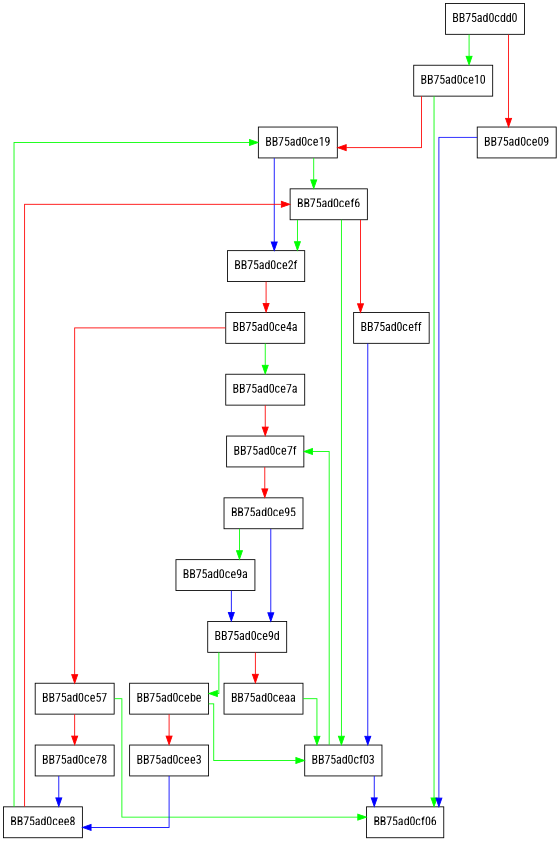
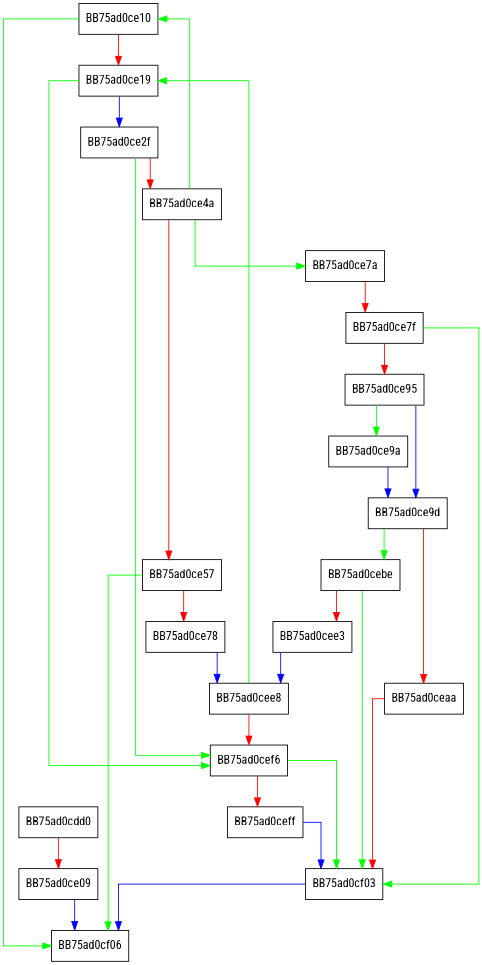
  digraph {
    fontname="Roboto Condensed"
    splines=ortho
    node [fontname="Roboto Condensed" shape=box]
    edge [color=green fontname="Roboto Condensed"]
    BB75ad0cdd0
    BB75ad0ce10
    BB75ad0ce09
    BB75ad0cf06
    BB75ad0ce19
    BB75ad0cef6
    BB75ad0ce2f
    BB75ad0cf03
    BB75ad0ceff
    BB75ad0ce4a
    BB75ad0ce7a
    BB75ad0ce57
    BB75ad0ce7f
    BB75ad0ce78
    BB75ad0ce9a
    BB75ad0ce9d
    BB75ad0ce95
    BB75ad0cee8
    BB75ad0cebe
    BB75ad0ceaa
    BB75ad0cee3
-   BB75ad0cdd0 -> BB75ad0ce10
+   BB75ad0ce4a -> BB75ad0ce10
    BB75ad0cdd0 -> BB75ad0ce09 [color=red]
    BB75ad0ce10 -> BB75ad0cf06
    BB75ad0ce10 -> BB75ad0ce19 [color=red]
    BB75ad0ce09 -> BB75ad0cf06 [color=blue]
    BB75ad0ce19 -> BB75ad0cef6
    BB75ad0ce19 -> BB75ad0ce2f [color=blue]
    BB75ad0cef6 -> BB75ad0cf03
    BB75ad0cef6 -> BB75ad0ceff [color=red]
-   BB75ad0cef6 -> BB75ad0ce2f
+   BB75ad0ce2f -> BB75ad0cef6
    BB75ad0ce2f -> BB75ad0ce4a [color=red]
    BB75ad0cf03 -> BB75ad0cf06 [color=blue]
    BB75ad0ceff -> BB75ad0cf03 [color=blue]
    BB75ad0ce4a -> BB75ad0ce7a
    BB75ad0ce4a -> BB75ad0ce57 [color=red]
    BB75ad0ce7a -> BB75ad0ce7f [color=red]
    BB75ad0ce57 -> BB75ad0cf06
    BB75ad0ce57 -> BB75ad0ce78 [color=red]
-   BB75ad0cf03 -> BB75ad0ce7f
+   BB75ad0ce7f -> BB75ad0cf03
    BB75ad0ce7f -> BB75ad0ce95 [color=red]
    BB75ad0ce78 -> BB75ad0cee8 [color=blue]
    BB75ad0ce9a -> BB75ad0ce9d [color=blue]
    BB75ad0ce9d -> BB75ad0cebe
    BB75ad0ce9d -> BB75ad0ceaa [color=red]
    BB75ad0ce95 -> BB75ad0ce9a
    BB75ad0ce95 -> BB75ad0ce9d [color=blue]
    BB75ad0cee8 -> BB75ad0ce19
    BB75ad0cee8 -> BB75ad0cef6 [color=red]
    BB75ad0cebe -> BB75ad0cf03
    BB75ad0cebe -> BB75ad0cee3 [color=red]
-   BB75ad0ceaa -> BB75ad0cf03
+   BB75ad0ceaa -> BB75ad0cf03 [color=red]
    BB75ad0cee3 -> BB75ad0cee8 [color=blue]
  }
